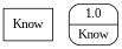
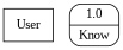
  digraph {
    fontname="Liberation Serif"
    node [fontname="Liberation Serif"]
-   n1 [label=Know shape=box]
+   n1 [label=User shape=box]
    n2 [label="{<f0> 1.0|<f1> Know }" shape=Mrecord]
  }
